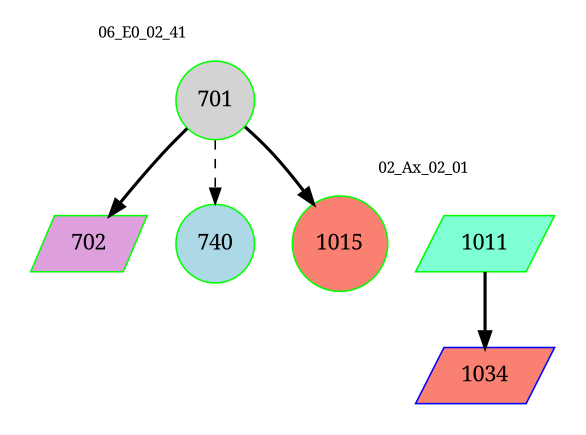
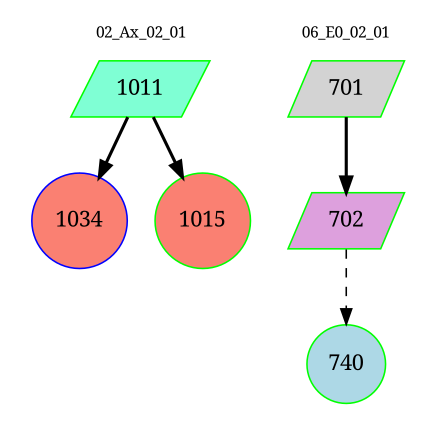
  digraph {
    fontname="Noto Serif"
    node [color=green fillcolor=salmon fontname="Noto Serif" shape=parallelogram style=filled]
    edge [color=black fontname="Noto Serif" style=bold]
    n1 [fillcolor=aquamarine label=1011]
-   n2 [color=blue label=1034]
+   n2 [color=blue label=1034 shape=circle]
    n3 [label=1015 shape=circle]
-   n4 [fillcolor=lightgrey label=701 shape=circle]
+   n4 [fillcolor=lightgrey label=701]
    n5 [fillcolor=plum label=702]
    n6 [fillcolor=lightblue label=740 shape=circle]
    subgraph cluster_1 {
      color=white
      fontsize=10
      label="02_Ax_02_01"
      n1
      n2
      n3
    }
    subgraph cluster_2 {
      color=white
      fontsize=10
-     label="06_E0_02_41"
+     label="06_E0_02_01"
      n4
      n5
      n6
    }
    n1 -> n2
-   n4 -> n3
+   n1 -> n3
    n4 -> n5
-   n4 -> n6 [style=dashed]
+   n5 -> n6 [style=dashed]
  }
